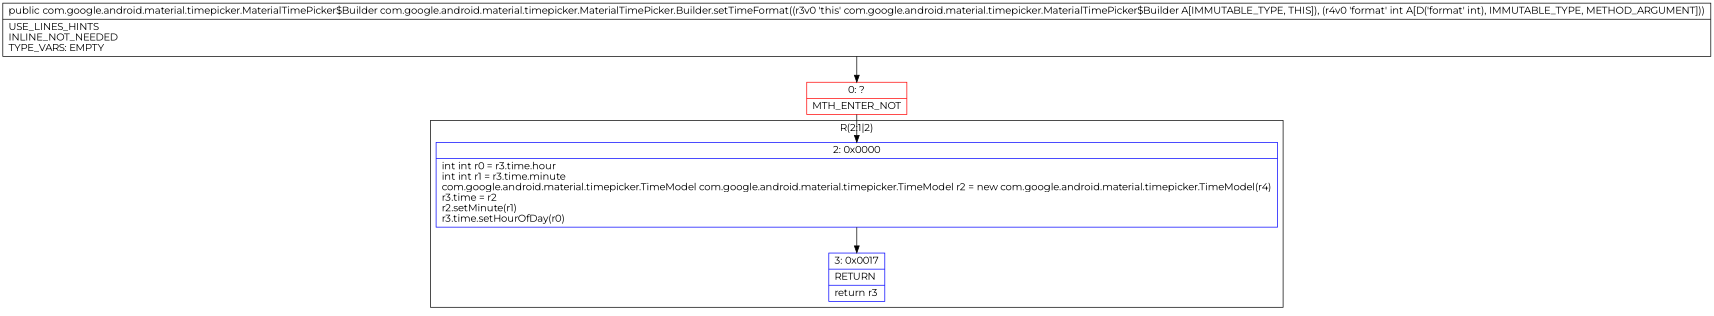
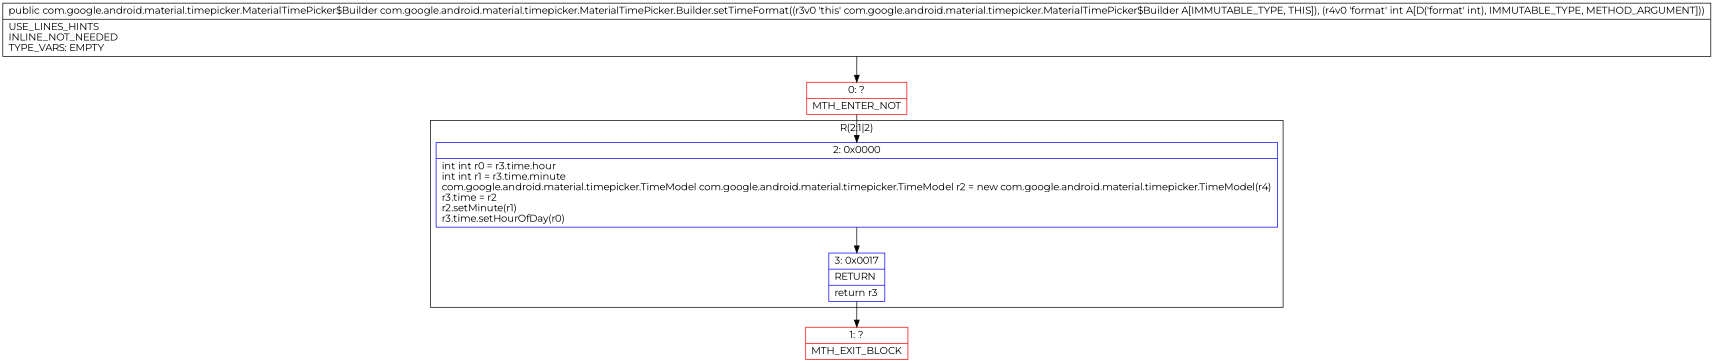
  digraph {
    fontname=Montserrat
    node [color=blue fontname=Montserrat shape=record]
    edge [fontname=Montserrat]
    n1 [label="{2\:\ 0x0000|int int r0 = r3.time.hour\lint int r1 = r3.time.minute\lcom.google.android.material.timepicker.TimeModel com.google.android.material.timepicker.TimeModel r2 = new com.google.android.material.timepicker.TimeModel(r4)\lr3.time = r2\lr2.setMinute(r1)\lr3.time.setHourOfDay(r0)\l}"]
    n2 [label="{3\:\ 0x0017|RETURN\l|return r3\l}"]
+   n3 [color=red label="{1\:\ ?|MTH_EXIT_BLOCK\l}"]
    n4 [color=red label="{0\:\ ?|MTH_ENTER_NOT\l}"]
    n5 [label="{public com.google.android.material.timepicker.MaterialTimePicker$Builder com.google.android.material.timepicker.MaterialTimePicker.Builder.setTimeFormat((r3v0 'this' com.google.android.material.timepicker.MaterialTimePicker$Builder A[IMMUTABLE_TYPE, THIS]), (r4v0 'format' int A[D('format' int), IMMUTABLE_TYPE, METHOD_ARGUMENT]))  | USE_LINES_HINTS\lINLINE_NOT_NEEDED\lTYPE_VARS: EMPTY\l}" color=""]
    subgraph cluster_1 {
      label="R(2:1|2)"
      n1
      n2
    }
    n1 -> n2
+   n2 -> n3
    n4 -> n1
    n5 -> n4
  }
